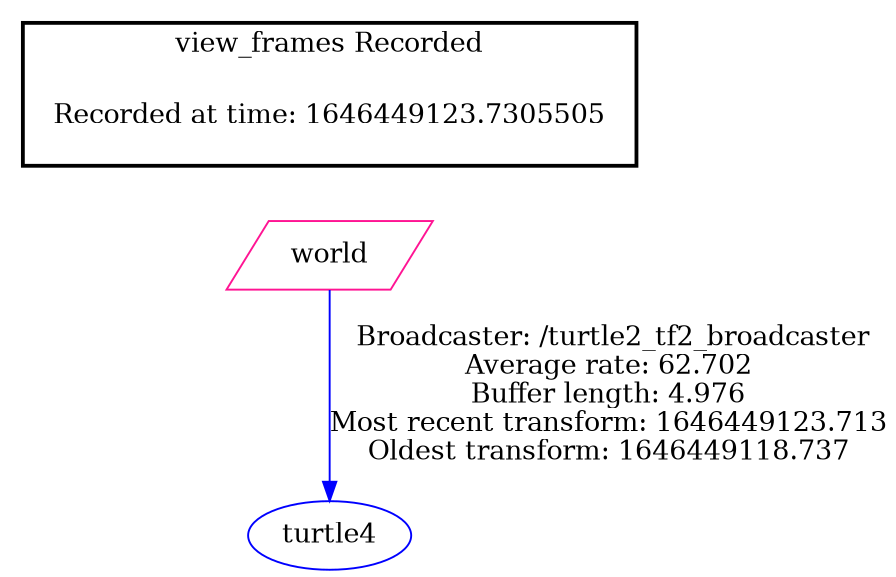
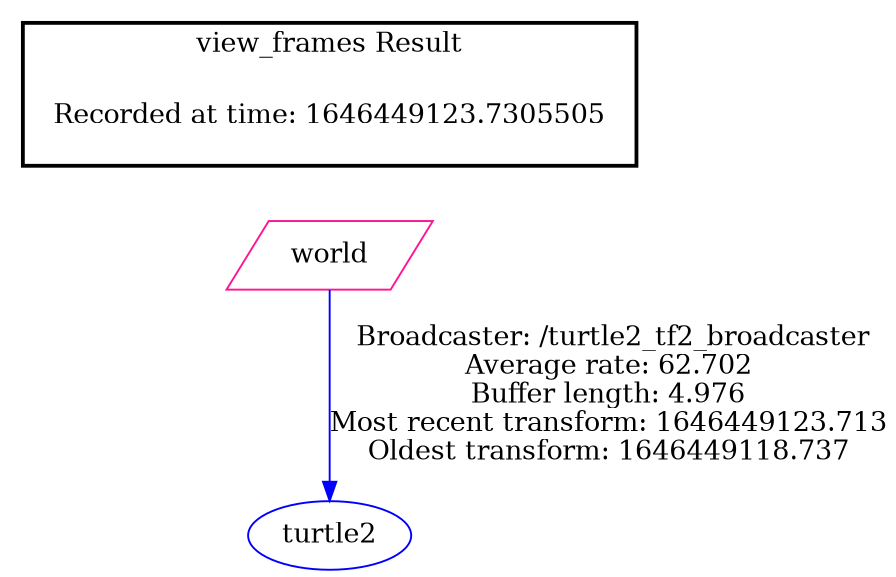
  digraph {
    node [color=blue]
    "Recorded at time: 1646449123.7305505" [shape=plaintext]
    world [color=deeppink shape=parallelogram]
-   turtle2 [shape=ellipse label=turtle4]
+   turtle2 [shape=ellipse]
    subgraph cluster_1 {
      color=black
-     label="view_frames Recorded"
+     label="view_frames Result"
      style=bold
      "Recorded at time: 1646449123.7305505"
    }
    "Recorded at time: 1646449123.7305505" -> world [style=invis]
    world -> turtle2 [color=blue label=" Broadcaster: /turtle2_tf2_broadcaster\nAverage rate: 62.702\nBuffer length: 4.976\nMost recent transform: 1646449123.713\nOldest transform: 1646449118.737\n"]
  }
